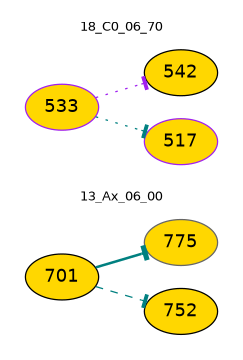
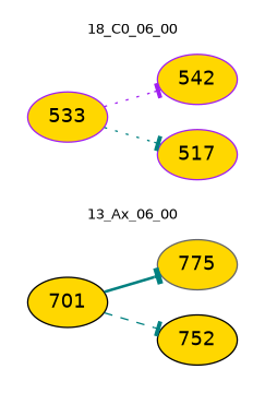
  digraph {
    fontname="DejaVu Sans"
    rankdir=LR
    node [color=black fillcolor=gold fontname="DejaVu Sans" style=filled]
    edge [arrowhead=tee color=teal fontname="DejaVu Sans" style=dotted]
    n1 [label=701]
    n2 [label=752]
    n3 [color=gray40 label=775]
    n4 [color=purple label=533]
    n5 [color=purple label=517]
-   n6 [label=542]
+   n6 [color=purple label=542]
    subgraph cluster_1 {
      color=white
      fontsize=10
      label="13_Ax_06_00"
      n1
      n2
      n3
    }
    subgraph cluster_2 {
      color=white
      fontsize=10
-     label="18_C0_06_70"
+     label="18_C0_06_00"
      n4
      n5
      n6
    }
    n1 -> n2 [style=dashed]
    n1 -> n3 [style=bold]
    n4 -> n5
    n4 -> n6 [color=purple]
  }
